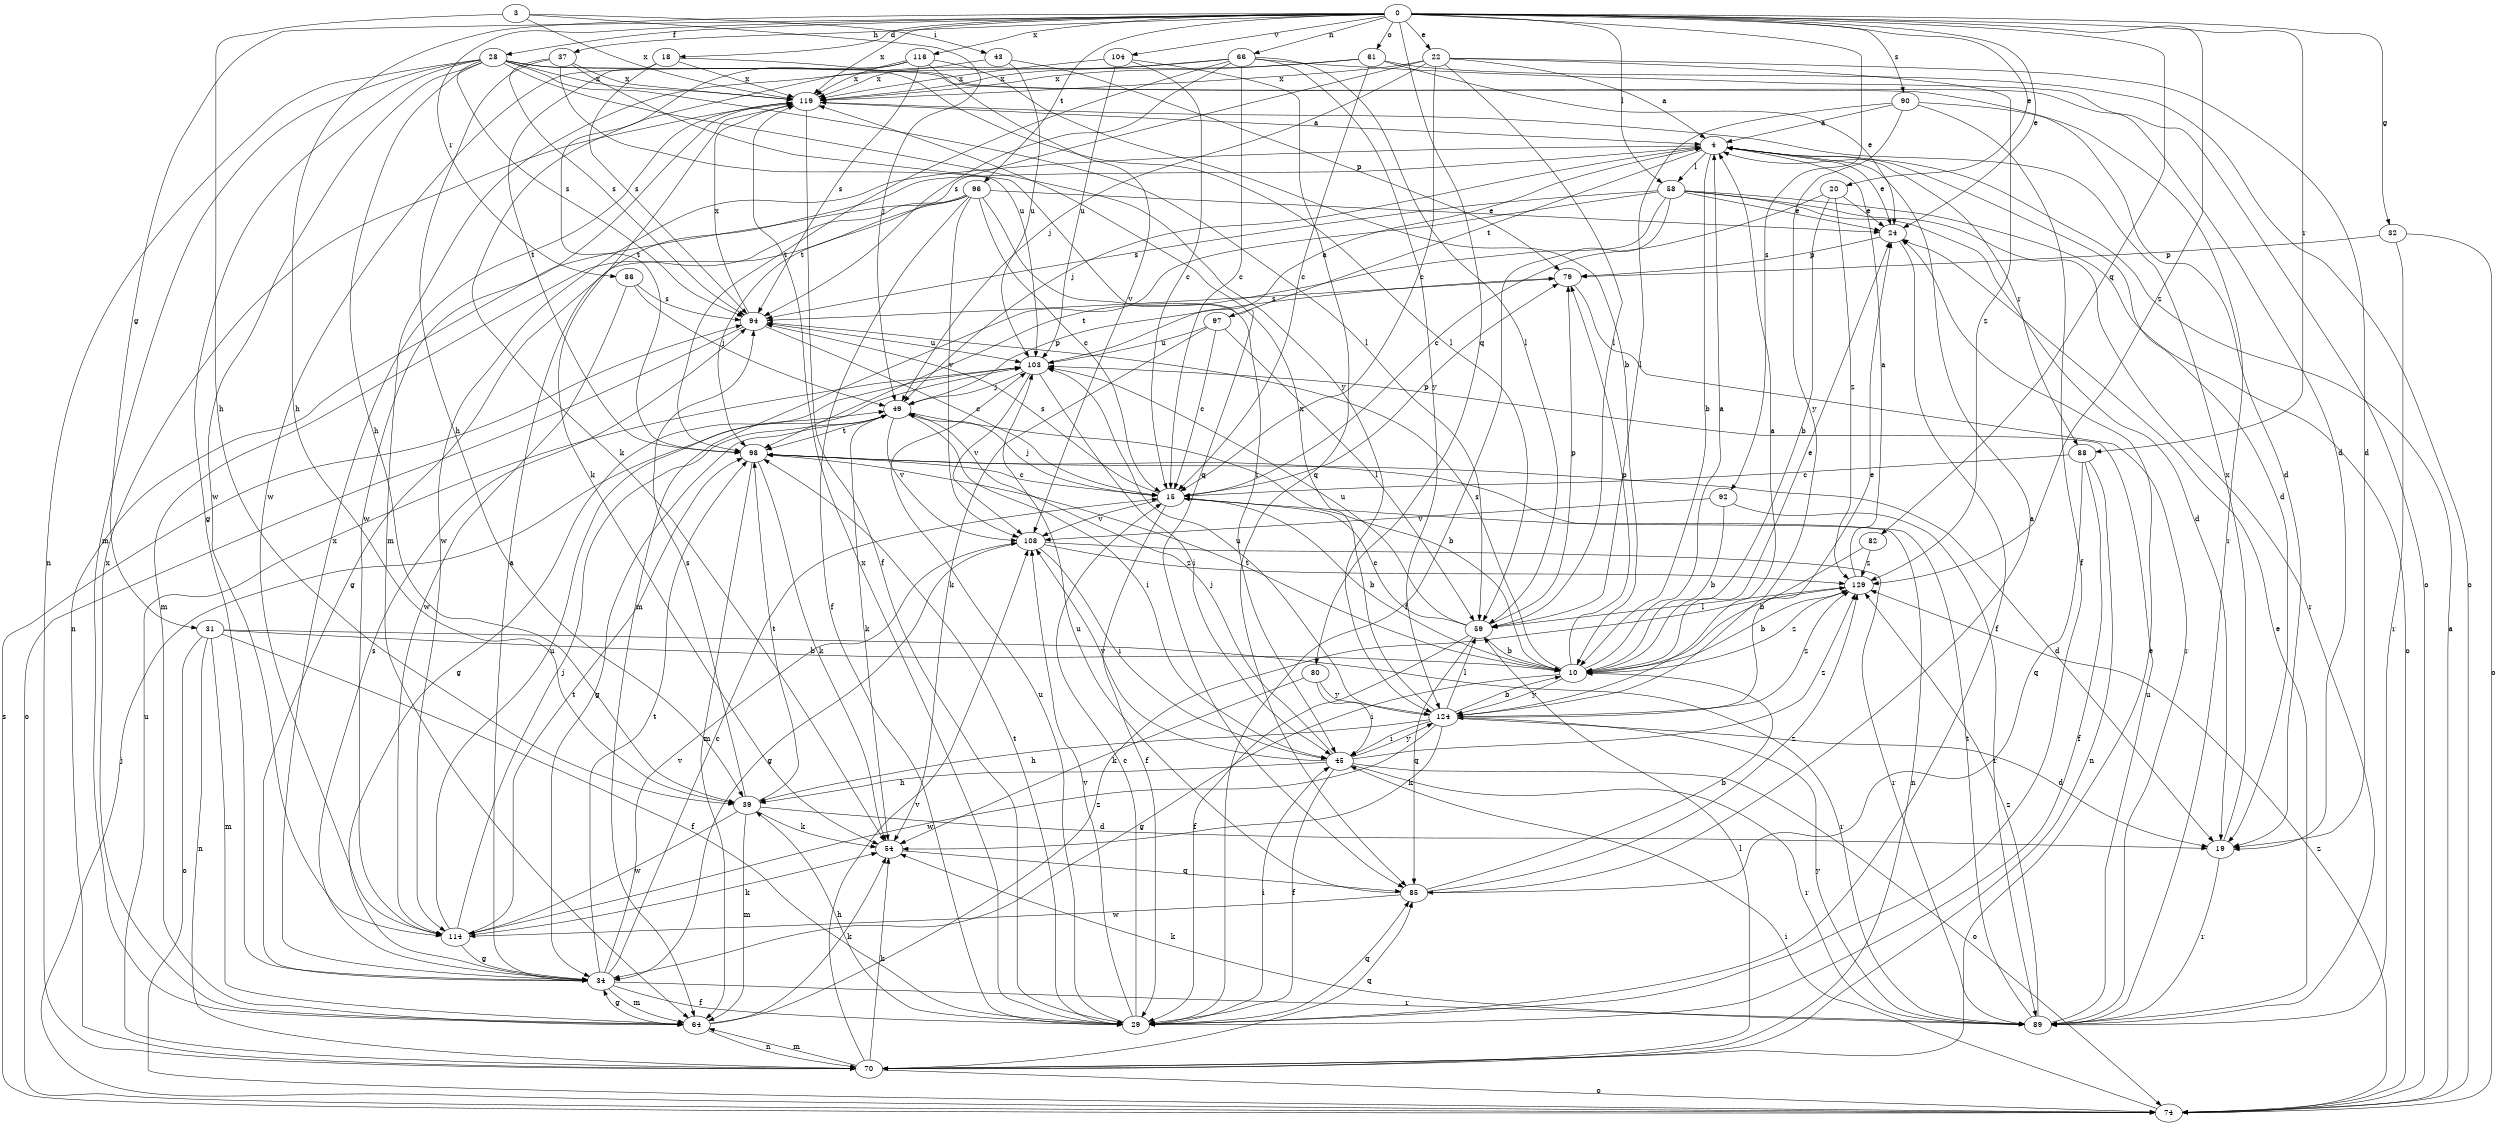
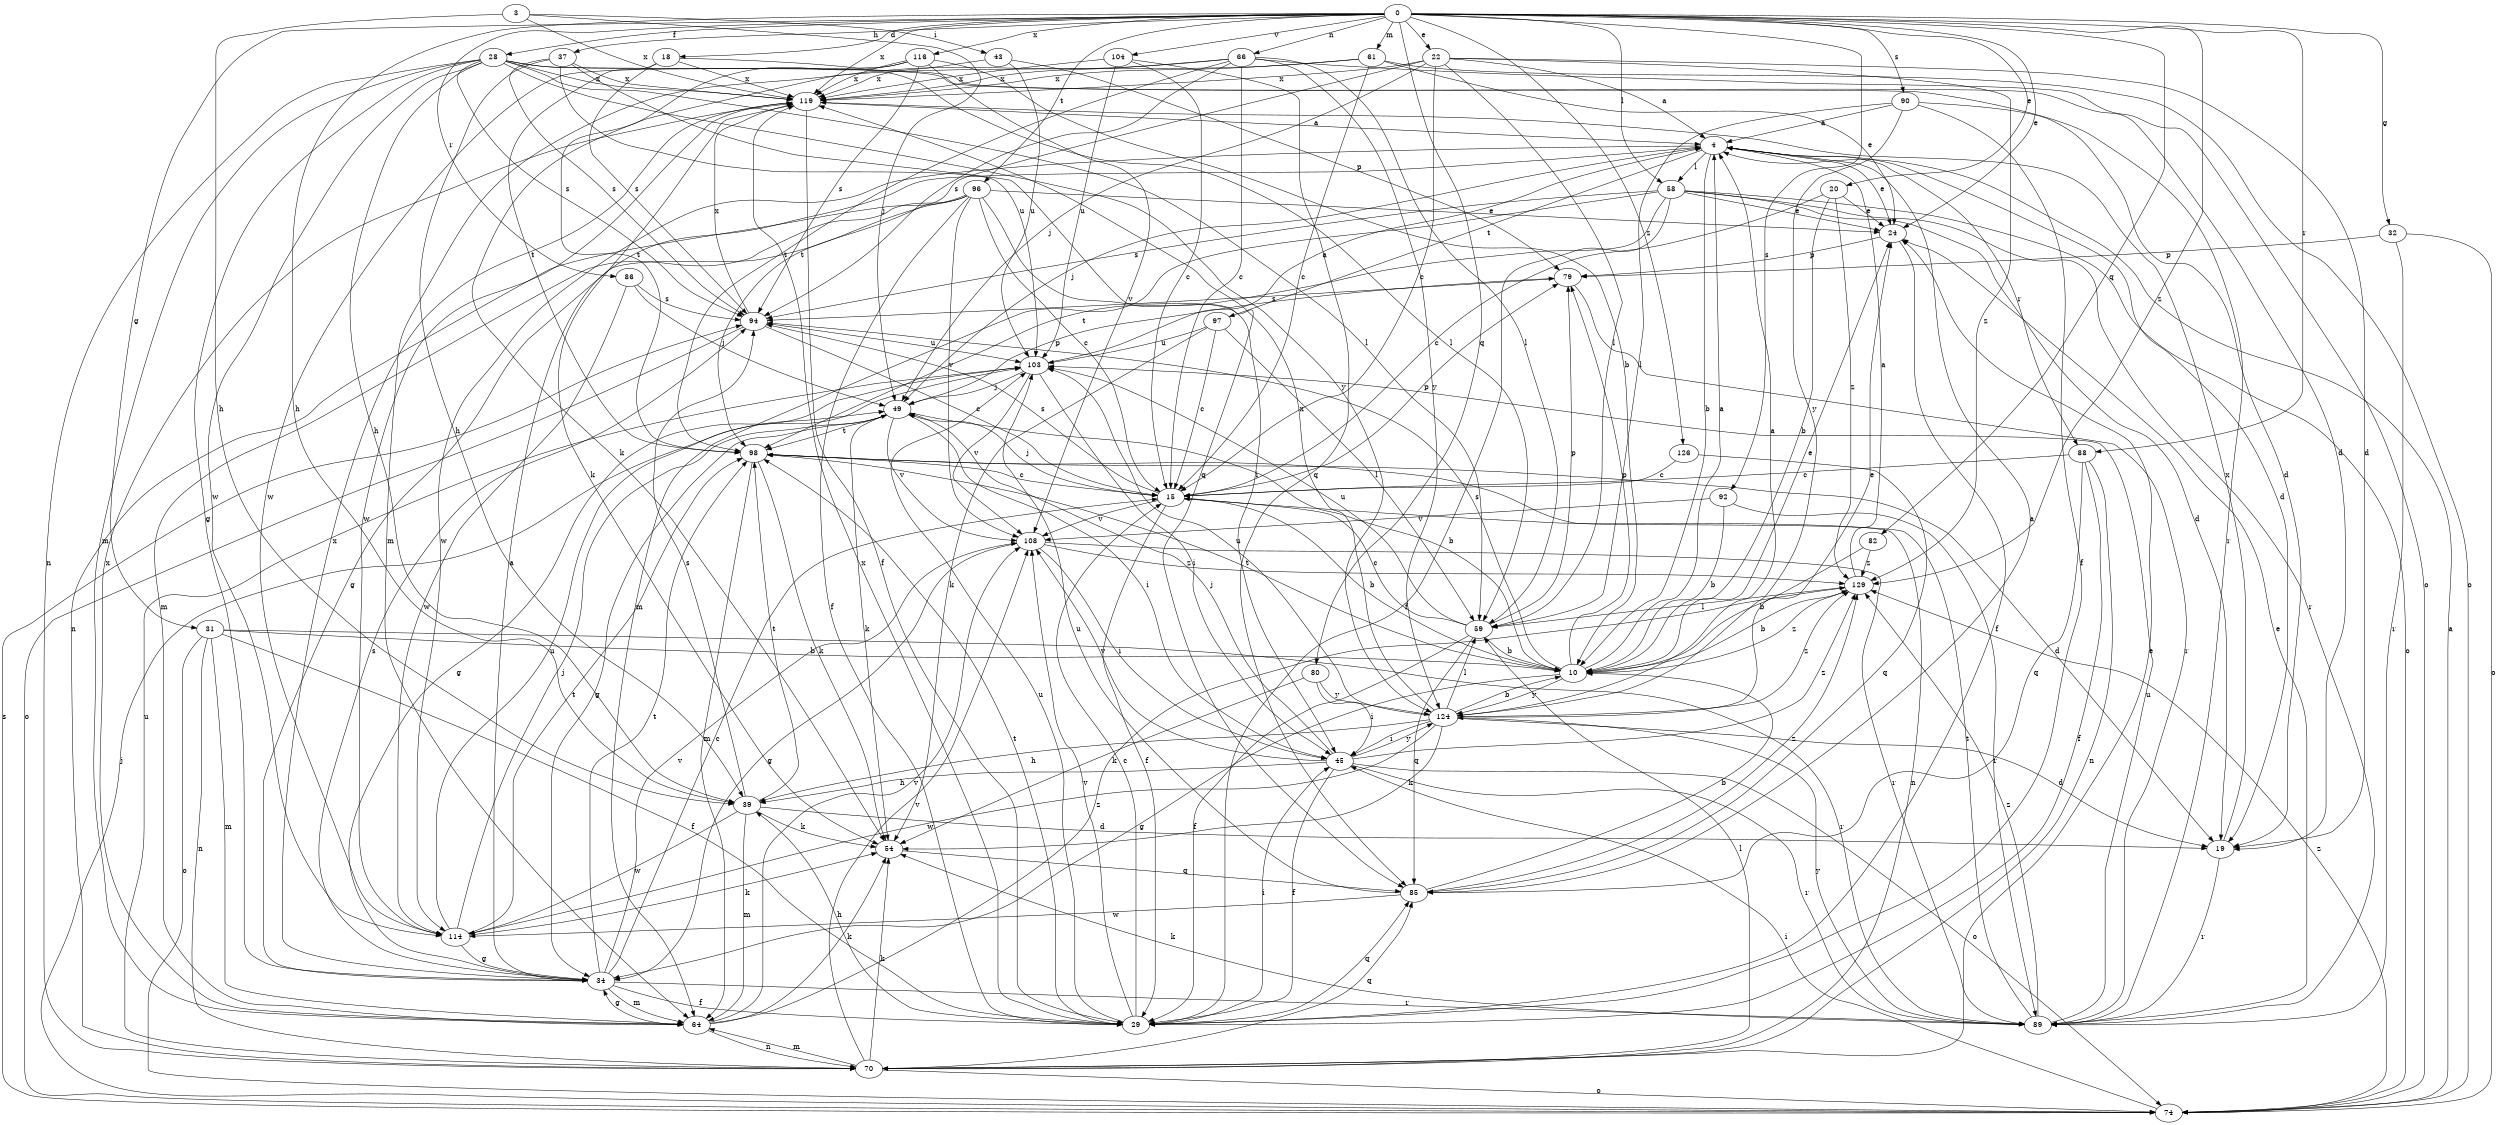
  strict digraph {
    0
    18
    20
    22
    24
    28
    31
    32
    37
    39
    58
    61
    66
    80
    82
    86
    88
    90
    92
    96
    104
    116
    119
+   126
    129
    94
    98
    59
    10
    15
    49
    4
    19
    79
    29
    114
    34
    124
    70
    89
    64
    74
    85
    103
    54
    45
    108
    3
    43
    97
    0 -> 18 [label=d]
    0 -> 20 [label=e]
    0 -> 22 [label=e]
    0 -> 24 [label=e]
    0 -> 28 [label=f]
    0 -> 31 [label=g]
    0 -> 32 [label=g]
    0 -> 37 [label=h]
    0 -> 39 [label=h]
    0 -> 58 [label=l]
-   0 -> 61 [label=o]
+   0 -> 61 [label=m]
    0 -> 66 [label=n]
    0 -> 80 [label=q]
    0 -> 82 [label=q]
    0 -> 86 [label=r]
    0 -> 88 [label=r]
    0 -> 90 [label=s]
    0 -> 92 [label=s]
    0 -> 96 [label=t]
    0 -> 104 [label=v]
    0 -> 116 [label=x]
    0 -> 119 [label=x]
+   0 -> 126 [label=z]
    0 -> 129 [label=z]
    18 -> 119 [label=x]
    18 -> 94 [label=s]
    18 -> 98 [label=t]
    18 -> 59 [label=l]
    20 -> 24 [label=e]
    20 -> 129 [label=z]
    20 -> 10 [label=b]
    20 -> 15 [label=c]
    22 -> 119 [label=x]
    22 -> 129 [label=z]
    22 -> 98 [label=t]
    22 -> 59 [label=l]
    22 -> 15 [label=c]
    22 -> 49 [label=j]
    22 -> 4 [label=a]
    22 -> 19 [label=d]
    24 -> 79 [label=p]
    24 -> 29 [label=f]
    28 -> 39 [label=h]
    28 -> 119 [label=x]
    28 -> 94 [label=s]
    28 -> 59 [label=l]
    28 -> 19 [label=d]
    28 -> 114 [label=w]
    28 -> 34 [label=g]
    28 -> 124 [label=y]
    28 -> 70 [label=n]
    28 -> 89 [label=r]
    28 -> 64 [label=m]
    31 -> 10 [label=b]
    31 -> 29 [label=f]
    31 -> 70 [label=n]
    31 -> 89 [label=r]
    31 -> 64 [label=m]
    31 -> 74 [label=o]
    32 -> 79 [label=p]
    32 -> 89 [label=r]
    32 -> 74 [label=o]
    37 -> 39 [label=h]
    37 -> 119 [label=x]
    37 -> 94 [label=s]
    37 -> 85 [label=q]
    37 -> 103 [label=u]
    39 -> 94 [label=s]
    39 -> 98 [label=t]
    39 -> 19 [label=d]
    39 -> 114 [label=w]
    39 -> 64 [label=m]
    39 -> 54 [label=k]
    58 -> 24 [label=e]
    58 -> 94 [label=s]
    58 -> 98 [label=t]
    58 -> 19 [label=d]
    58 -> 29 [label=f]
    58 -> 89 [label=r]
    58 -> 64 [label=m]
    58 -> 74 [label=o]
    61 -> 24 [label=e]
    61 -> 119 [label=x]
    61 -> 15 [label=c]
    61 -> 64 [label=m]
    61 -> 74 [label=o]
    66 -> 119 [label=x]
    66 -> 94 [label=s]
    66 -> 98 [label=t]
    66 -> 59 [label=l]
    66 -> 15 [label=c]
    66 -> 124 [label=y]
    66 -> 74 [label=o]
    66 -> 54 [label=k]
    80 -> 124 [label=y]
    80 -> 54 [label=k]
    80 -> 45 [label=i]
    82 -> 129 [label=z]
    82 -> 10 [label=b]
    86 -> 94 [label=s]
    86 -> 49 [label=j]
    86 -> 114 [label=w]
    88 -> 15 [label=c]
    88 -> 29 [label=f]
    88 -> 70 [label=n]
    88 -> 85 [label=q]
    90 -> 59 [label=l]
    90 -> 4 [label=a]
    90 -> 19 [label=d]
    90 -> 29 [label=f]
    90 -> 124 [label=y]
    92 -> 10 [label=b]
    92 -> 89 [label=r]
    92 -> 108 [label=v]
    96 -> 24 [label=e]
    96 -> 15 [label=c]
    96 -> 29 [label=f]
    96 -> 34 [label=g]
    96 -> 70 [label=n]
    96 -> 64 [label=m]
    96 -> 45 [label=i]
    96 -> 108 [label=v]
    104 -> 119 [label=x]
    104 -> 15 [label=c]
    104 -> 85 [label=q]
    104 -> 103 [label=u]
    116 -> 119 [label=x]
    116 -> 94 [label=s]
    116 -> 98 [label=t]
    116 -> 10 [label=b]
    116 -> 114 [label=w]
    116 -> 108 [label=v]
    119 -> 4 [label=a]
    119 -> 29 [label=f]
    119 -> 114 [label=w]
    119 -> 54 [label=k]
+   126 -> 15 [label=c]
+   126 -> 85 [label=q]
    129 -> 59 [label=l]
    129 -> 10 [label=b]
    129 -> 4 [label=a]
    94 -> 119 [label=x]
    94 -> 15 [label=c]
    94 -> 74 [label=o]
    94 -> 103 [label=u]
    98 -> 15 [label=c]
    98 -> 19 [label=d]
    98 -> 64 [label=m]
    98 -> 54 [label=k]
    59 -> 10 [label=b]
    59 -> 15 [label=c]
    59 -> 79 [label=p]
    59 -> 29 [label=f]
    59 -> 85 [label=q]
    59 -> 103 [label=u]
    10 -> 24 [label=e]
    10 -> 129 [label=z]
    10 -> 94 [label=s]
    10 -> 98 [label=t]
    10 -> 4 [label=a]
    10 -> 79 [label=p]
    10 -> 34 [label=g]
    10 -> 124 [label=y]
    15 -> 94 [label=s]
    15 -> 10 [label=b]
    15 -> 49 [label=j]
    15 -> 79 [label=p]
    15 -> 29 [label=f]
    15 -> 70 [label=n]
    15 -> 108 [label=v]
    49 -> 98 [label=t]
    49 -> 10 [label=b]
    49 -> 79 [label=p]
    49 -> 34 [label=g]
    49 -> 54 [label=k]
    49 -> 45 [label=i]
    49 -> 108 [label=v]
    4 -> 24 [label=e]
    4 -> 58 [label=l]
    4 -> 88 [label=r]
    4 -> 10 [label=b]
    4 -> 49 [label=j]
    4 -> 19 [label=d]
    4 -> 114 [label=w]
    4 -> 97 [label=t]
    19 -> 119 [label=x]
    19 -> 89 [label=r]
    79 -> 94 [label=s]
    79 -> 89 [label=r]
    29 -> 39 [label=h]
    29 -> 119 [label=x]
    29 -> 98 [label=t]
    29 -> 15 [label=c]
    29 -> 85 [label=q]
    29 -> 103 [label=u]
    29 -> 45 [label=i]
    29 -> 108 [label=v]
    114 -> 98 [label=t]
    114 -> 49 [label=j]
    114 -> 34 [label=g]
    114 -> 103 [label=u]
    114 -> 54 [label=k]
    34 -> 119 [label=x]
    34 -> 94 [label=s]
    34 -> 98 [label=t]
    34 -> 15 [label=c]
    34 -> 4 [label=a]
    34 -> 29 [label=f]
    34 -> 89 [label=r]
    34 -> 64 [label=m]
    34 -> 108 [label=v]
    124 -> 24 [label=e]
    124 -> 39 [label=h]
    124 -> 119 [label=x]
    124 -> 129 [label=z]
    124 -> 59 [label=l]
    124 -> 10 [label=b]
    124 -> 4 [label=a]
    124 -> 19 [label=d]
    124 -> 114 [label=w]
    124 -> 103 [label=u]
    124 -> 54 [label=k]
    124 -> 45 [label=i]
    70 -> 24 [label=e]
    70 -> 59 [label=l]
    70 -> 64 [label=m]
    70 -> 74 [label=o]
    70 -> 85 [label=q]
    70 -> 103 [label=u]
    70 -> 54 [label=k]
    70 -> 108 [label=v]
    89 -> 24 [label=e]
    89 -> 129 [label=z]
    89 -> 98 [label=t]
    89 -> 124 [label=y]
    89 -> 103 [label=u]
    89 -> 54 [label=k]
    64 -> 119 [label=x]
    64 -> 129 [label=z]
    64 -> 34 [label=g]
    64 -> 70 [label=n]
    64 -> 54 [label=k]
+   64 -> 108 [label=v]
    74 -> 129 [label=z]
    74 -> 94 [label=s]
    74 -> 49 [label=j]
    74 -> 4 [label=a]
    74 -> 45 [label=i]
    85 -> 129 [label=z]
    85 -> 10 [label=b]
    85 -> 4 [label=a]
    85 -> 114 [label=w]
    85 -> 103 [label=u]
    103 -> 49 [label=j]
    103 -> 4 [label=a]
    103 -> 34 [label=g]
    103 -> 45 [label=i]
    103 -> 108 [label=v]
    54 -> 85 [label=q]
    45 -> 39 [label=h]
    45 -> 129 [label=z]
    45 -> 49 [label=j]
    45 -> 29 [label=f]
    45 -> 124 [label=y]
    45 -> 89 [label=r]
    45 -> 74 [label=o]
    45 -> 108 [label=v]
    108 -> 129 [label=z]
    108 -> 34 [label=g]
    108 -> 89 [label=r]
    108 -> 45 [label=i]
    3 -> 39 [label=h]
    3 -> 119 [label=x]
    3 -> 49 [label=j]
    3 -> 43 [label=i]
    43 -> 119 [label=x]
    43 -> 79 [label=p]
    43 -> 103 [label=u]
    97 -> 59 [label=l]
    97 -> 15 [label=c]
    97 -> 103 [label=u]
    97 -> 54 [label=k]
  }
